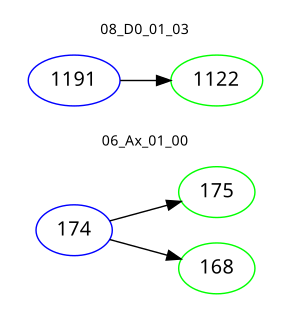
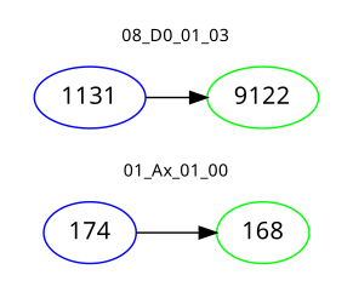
  digraph {
    fontname="Noto Sans"
    rankdir=LR
    node [color=green fontname="Noto Sans"]
    edge [color=black fontname="Noto Sans"]
    n1 [color=blue label=174]
    n2 [label=168]
-   n3 [label=175]
-   n4 [color=blue label=1191]
-   n5 [label=1122]
+   n4 [color=blue label=1131]
+   n5 [label=9122]
    subgraph cluster_1 {
      color=white
      fontsize=10
-     label="06_Ax_01_00"
+     label="01_Ax_01_00"
      n1
      n2
-     n3
    }
    subgraph cluster_2 {
      color=white
      fontsize=10
      label="08_D0_01_03"
      n4
      n5
    }
    n1 -> n2
-   n1 -> n3
    n4 -> n5
  }
